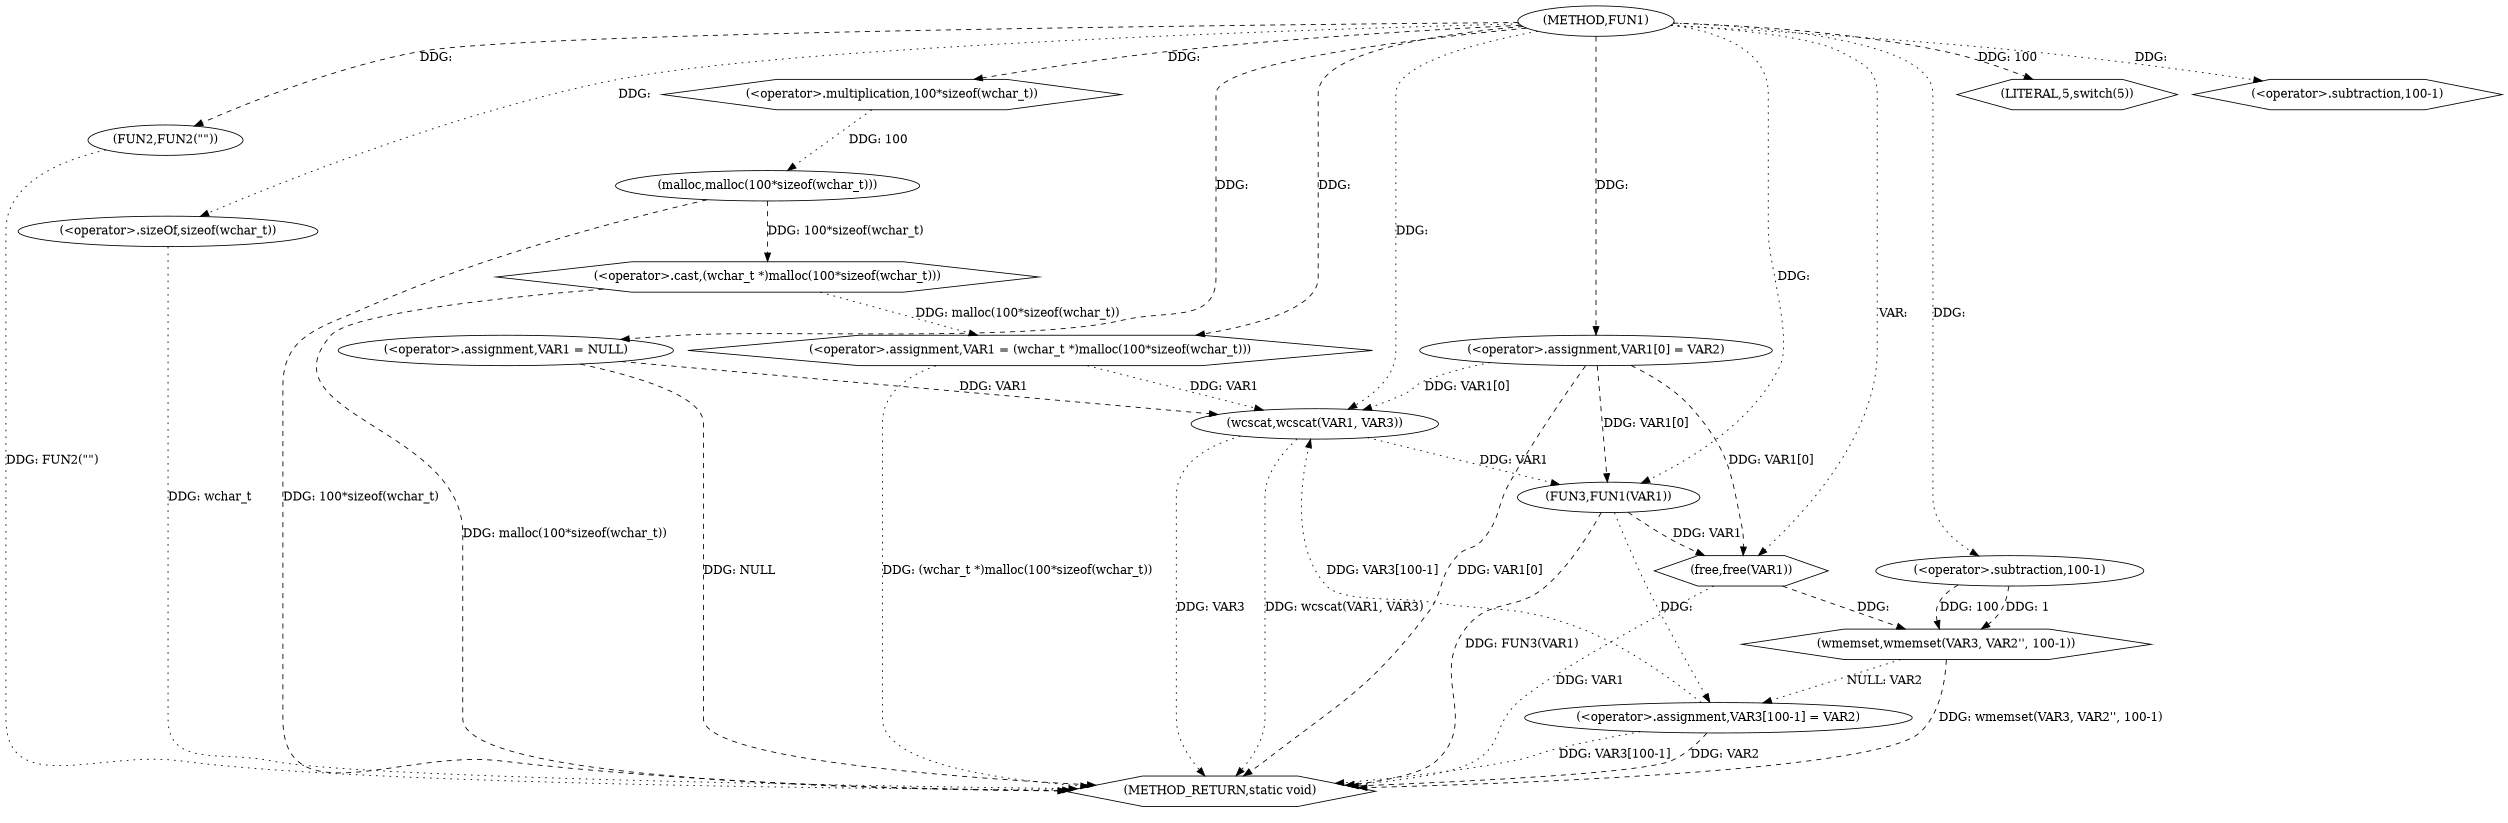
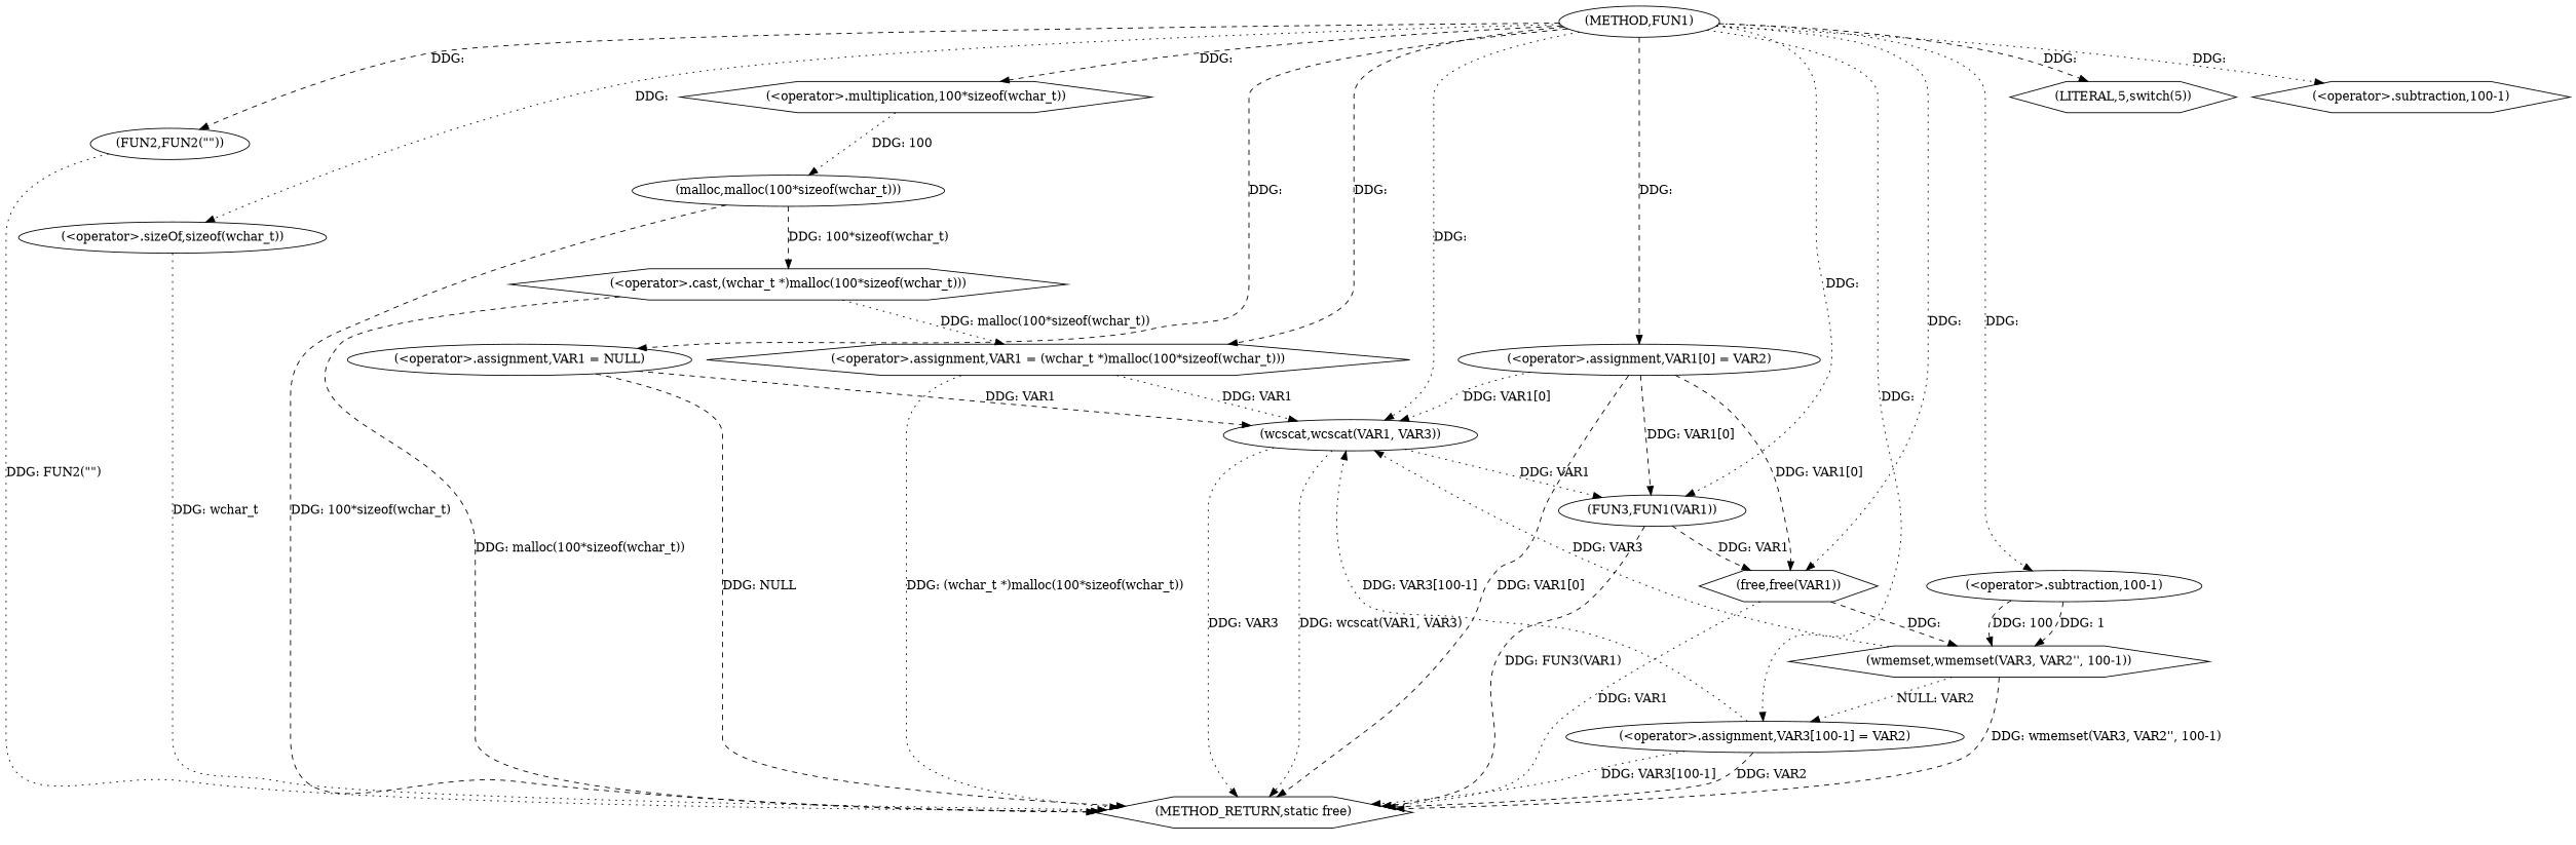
  digraph {
    node [shape=ellipse]
    edge [style=dotted]
    n1 [label="(METHOD,FUN1)"]
    n2 [label="(<operator>.assignment,VAR1 = NULL)"]
    n3 [label="(LITERAL,5,switch(5))" shape=hexagon]
    n4 [label="(FUN2,FUN2(\"\"))"]
    n5 [label="(<operator>.assignment,VAR1 = (wchar_t *)malloc(100*sizeof(wchar_t)))" shape=hexagon]
    n6 [label="(<operator>.multiplication,100*sizeof(wchar_t))" shape=hexagon]
    n7 [label="(<operator>.sizeOf,sizeof(wchar_t))"]
    n8 [label="(<operator>.assignment,VAR1[0] = VAR2)"]
    n9 [label="(<operator>.subtraction,100-1)"]
    n10 [label="(<operator>.assignment,VAR3[100-1] = VAR2)"]
    n11 [label="(<operator>.subtraction,100-1)" shape=hexagon]
    n12 [label="(wcscat,wcscat(VAR1, VAR3))"]
    n13 [label="(FUN3,FUN1(VAR1))"]
    n14 [label="(free,free(VAR1))" shape=hexagon]
-   n15 [label="(METHOD_RETURN,static void)" shape=hexagon]
+   n15 [label="(METHOD_RETURN,static free)" shape=hexagon]
    n16 [label="(malloc,malloc(100*sizeof(wchar_t)))"]
    n17 [label="(wmemset,wmemset(VAR3, VAR2'', 100-1))" shape=hexagon]
    n18 [label="(<operator>.cast,(wchar_t *)malloc(100*sizeof(wchar_t)))" shape=hexagon]
    n1 -> n2 [label="DDG: " style=dashed]
-   n1 -> n3 [label="DDG: 100" style=dashed]
+   n1 -> n3 [label="DDG: " style=dashed]
    n1 -> n4 [label="DDG: " style=dashed]
    n1 -> n5 [label="DDG: " style=dashed]
    n1 -> n6 [label="DDG: " style=dashed]
    n1 -> n7 [label="DDG: "]
    n1 -> n8 [label="DDG: " style=dashed]
    n1 -> n9 [label="DDG: "]
-   n13 -> n10 [label="DDG: "]
+   n1 -> n10 [label="DDG: "]
    n1 -> n11 [label="DDG: "]
    n1 -> n12 [label="DDG: "]
    n1 -> n13 [label="DDG: "]
-   n1 -> n14 [label="VAR: "]
+   n1 -> n14 [label="DDG: "]
    n2 -> n12 [label="DDG: VAR1" style=dashed]
    n2 -> n15 [label="DDG: NULL" style=dashed]
    n4 -> n15 [label="DDG: FUN2(\"\")"]
    n5 -> n12 [label="DDG: VAR1"]
    n5 -> n15 [label="DDG: (wchar_t *)malloc(100*sizeof(wchar_t))"]
    n6 -> n16 [label="DDG: 100"]
    n7 -> n15 [label="DDG: wchar_t"]
    n8 -> n12 [label="DDG: VAR1[0]"]
    n8 -> n13 [label="DDG: VAR1[0]" style=dashed]
    n8 -> n14 [label="DDG: VAR1[0]" style=dashed]
    n8 -> n15 [label="DDG: VAR1[0]" style=dashed]
    n9 -> n17 [label="DDG: 100" style=dashed]
    n9 -> n17 [label="DDG: 1" style=dashed]
    n10 -> n12 [label="DDG: VAR3[100-1]"]
    n10 -> n15 [label="DDG: VAR3[100-1]"]
    n10 -> n15 [label="DDG: VAR2" style=dashed]
    n12 -> n13 [label="DDG: VAR1"]
    n12 -> n15 [label="DDG: VAR3"]
    n12 -> n15 [label="DDG: wcscat(VAR1, VAR3)"]
    n13 -> n14 [label="DDG: VAR1" style=dashed]
    n13 -> n15 [label="DDG: FUN3(VAR1)" style=dashed]
    n14 -> n15 [label="DDG: VAR1"]
    n14 -> n17 [label="DDG: " style=dashed]
    n16 -> n15 [label="DDG: 100*sizeof(wchar_t)" style=dashed]
    n16 -> n18 [label="DDG: 100*sizeof(wchar_t)" style=dashed]
    n17 -> n10 [label="NULL: VAR2"]
+   n17 -> n12 [label="DDG: VAR3"]
    n17 -> n15 [label="DDG: wmemset(VAR3, VAR2'', 100-1)" style=dashed]
    n18 -> n5 [label="DDG: malloc(100*sizeof(wchar_t))"]
    n18 -> n15 [label="DDG: malloc(100*sizeof(wchar_t))" style=dashed]
  }
